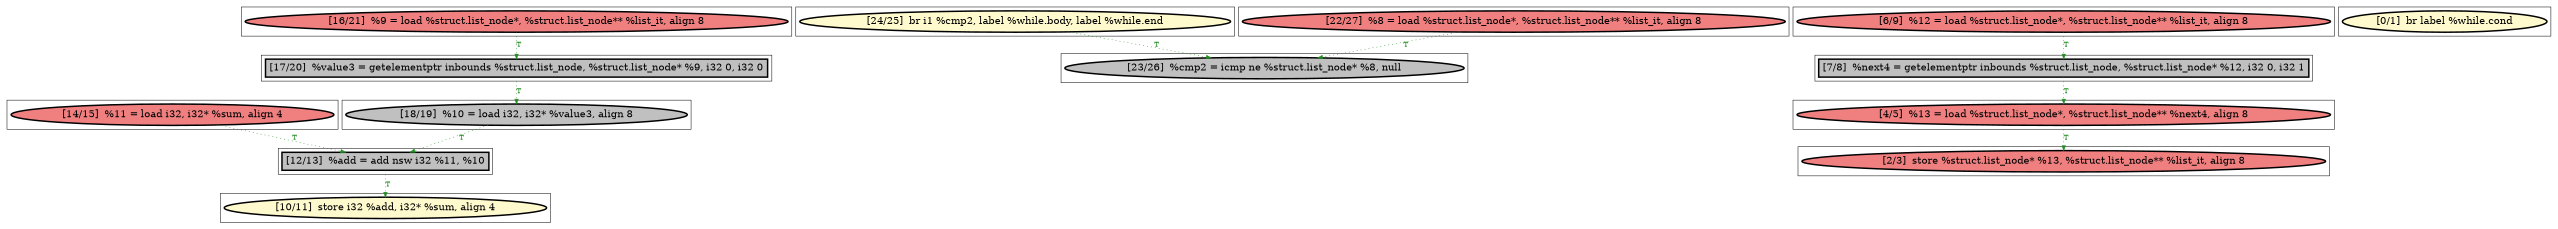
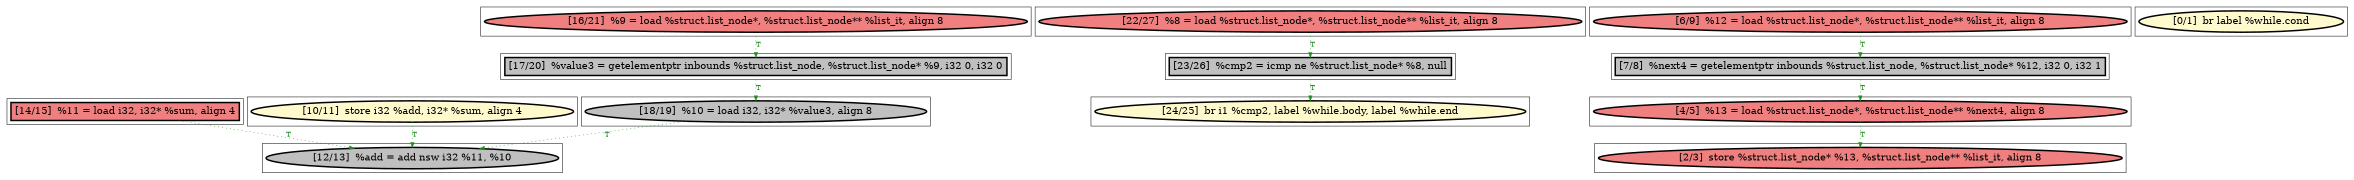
  digraph {
    node [fillcolor=lightcoral fontsize=20 penwidth=3.0 shape=ellipse style=filled]
    edge [color=forestgreen fontcolor=forestgreen style=dotted]
    n1 [fillcolor=grey label="[18/19]  %10 = load i32, i32* %value3, align 8"]
-   n2 [fillcolor=grey label="[23/26]  %cmp2 = icmp ne %struct.list_node* %8, null"]
+   n2 [fillcolor=grey label="[23/26]  %cmp2 = icmp ne %struct.list_node* %8, null" shape=rectangle]
    n3 [fillcolor=lemonchiffon label="[24/25]  br i1 %cmp2, label %while.body, label %while.end"]
    n4 [fillcolor=grey label="[7/8]  %next4 = getelementptr inbounds %struct.list_node, %struct.list_node* %12, i32 0, i32 1" shape=rectangle]
    n5 [label="[22/27]  %8 = load %struct.list_node*, %struct.list_node** %list_it, align 8"]
    n6 [label="[16/21]  %9 = load %struct.list_node*, %struct.list_node** %list_it, align 8"]
-   n7 [label="[14/15]  %11 = load i32, i32* %sum, align 4"]
+   n7 [label="[14/15]  %11 = load i32, i32* %sum, align 4" shape=box]
    n8 [fillcolor=lemonchiffon label="[0/1]  br label %while.cond"]
    n9 [fillcolor=grey label="[17/20]  %value3 = getelementptr inbounds %struct.list_node, %struct.list_node* %9, i32 0, i32 0" shape=rectangle]
-   n10 [fillcolor=grey label="[12/13]  %add = add nsw i32 %11, %10" shape=rectangle]
+   n10 [fillcolor=grey label="[12/13]  %add = add nsw i32 %11, %10"]
    n11 [label="[2/3]  store %struct.list_node* %13, %struct.list_node** %list_it, align 8"]
    n12 [label="[4/5]  %13 = load %struct.list_node*, %struct.list_node** %next4, align 8"]
    n13 [label="[6/9]  %12 = load %struct.list_node*, %struct.list_node** %list_it, align 8"]
    n14 [fillcolor=lemonchiffon label="[10/11]  store i32 %add, i32* %sum, align 4"]
    subgraph cluster_1 {
      n1
    }
    subgraph cluster_2 {
      n2
    }
    subgraph cluster_3 {
      n3
    }
    subgraph cluster_4 {
      n4
    }
    subgraph cluster_5 {
      n5
    }
    subgraph cluster_6 {
      n6
    }
    subgraph cluster_7 {
      n7
    }
    subgraph cluster_8 {
      n8
    }
    subgraph cluster_9 {
      n9
    }
    subgraph cluster_10 {
      n10
    }
    subgraph cluster_11 {
      n11
    }
    subgraph cluster_12 {
      n12
    }
    subgraph cluster_13 {
      n13
    }
    subgraph cluster_14 {
      n14
    }
    n1 -> n10 [label=T]
-   n3 -> n2 [label=T]
+   n2 -> n3 [label=T]
    n4 -> n12 [label=T]
    n5 -> n2 [label=T]
    n6 -> n9 [label=T]
    n7 -> n10 [label=T]
    n9 -> n1 [label=T]
-   n10 -> n14 [label=T]
+   n14 -> n10 [label=T]
    n12 -> n11 [label=T]
    n13 -> n4 [label=T]
  }
